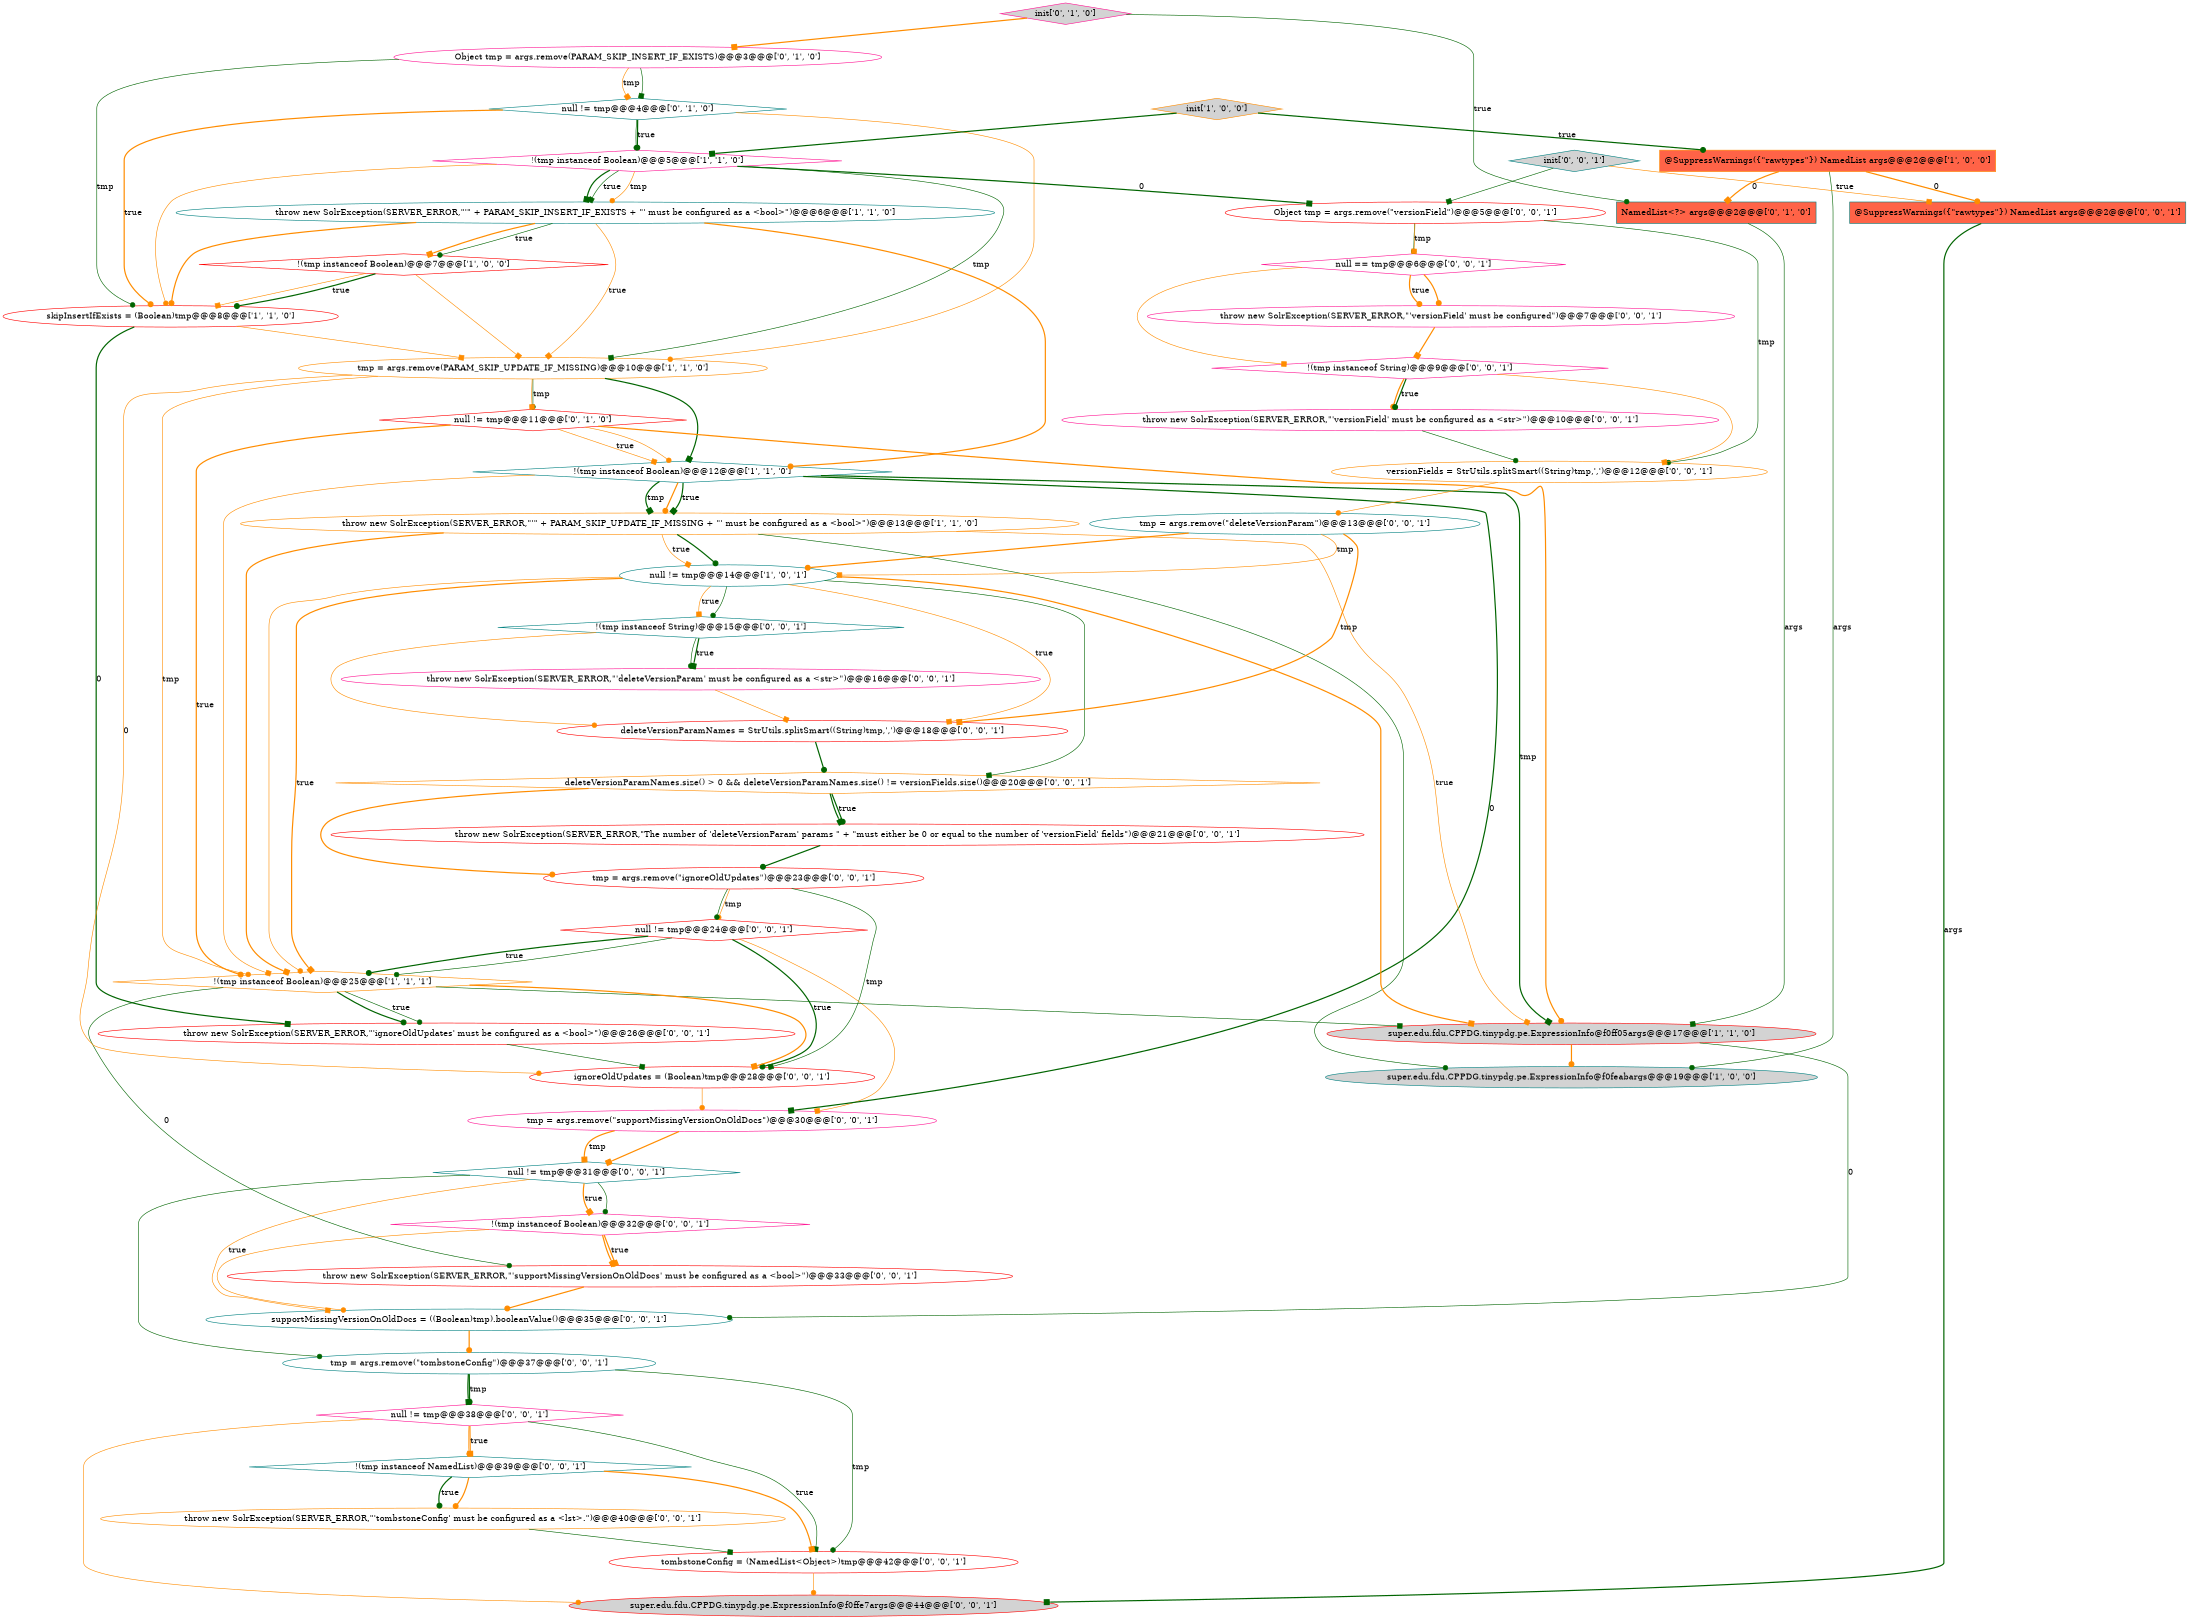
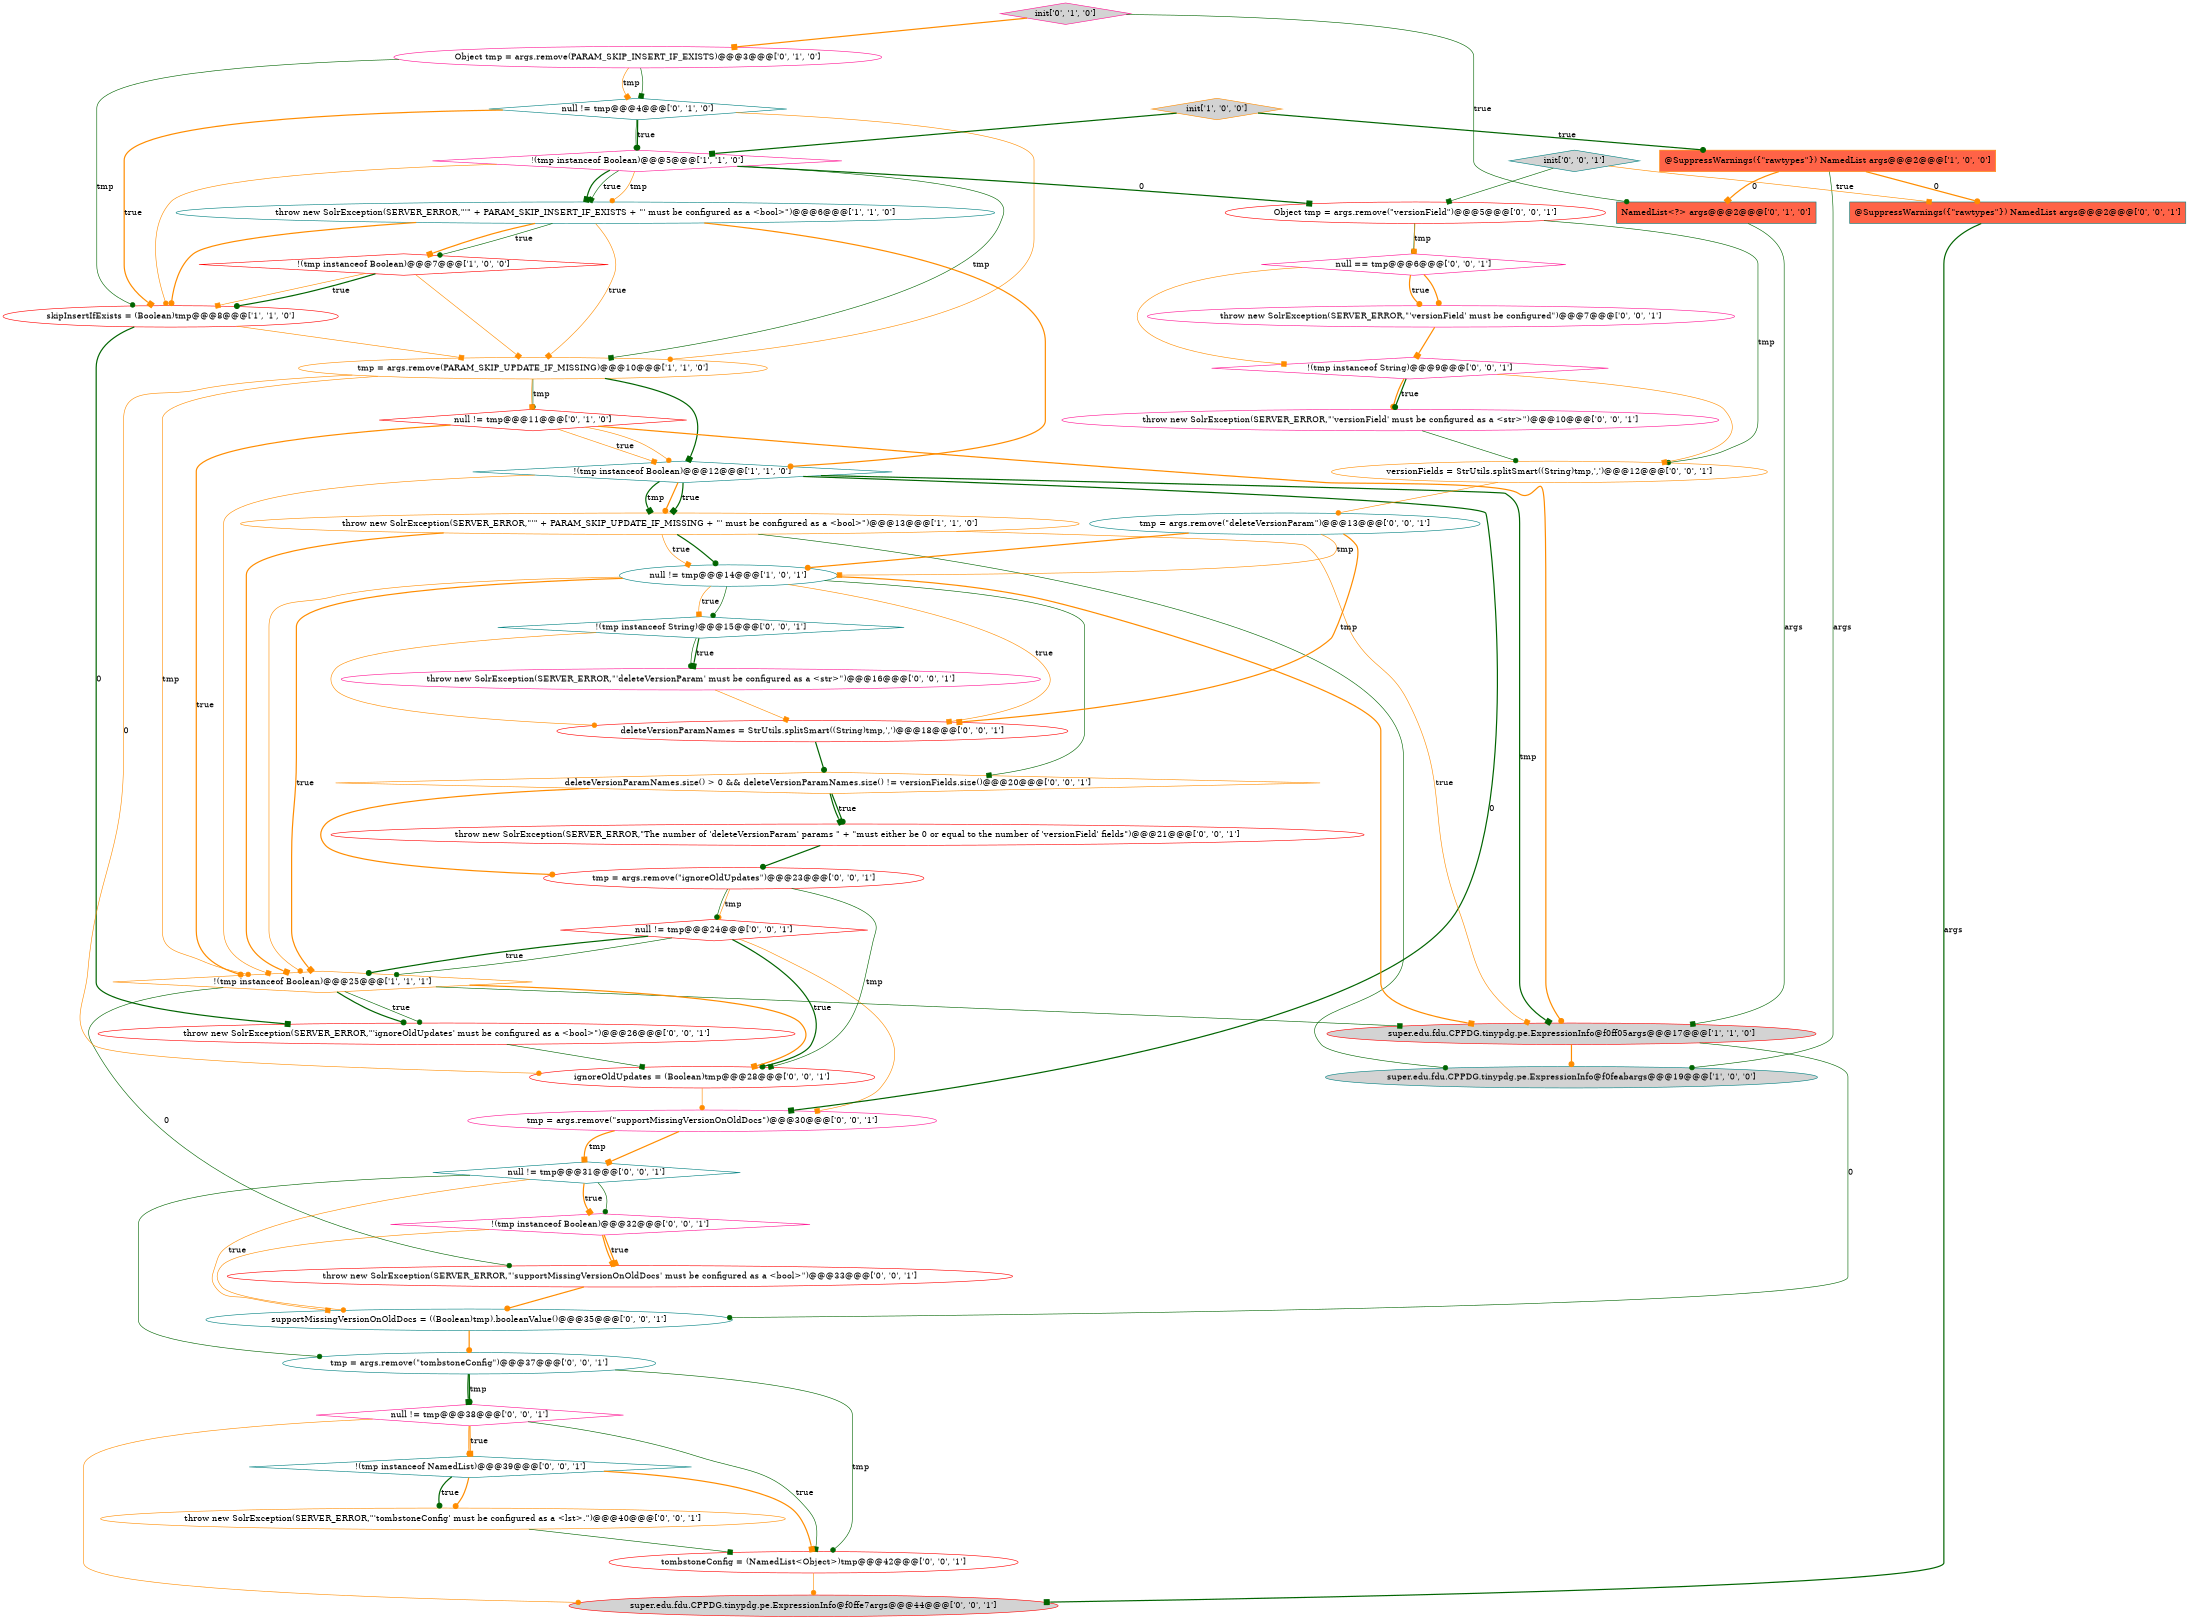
  digraph {
    node [color=teal fillcolor=white shape=ellipse style=filled]
    edge [arrowhead=dot color=darkorange style=solid]
    n1 [color=darkorange fillcolor=tomato label="@SuppressWarnings({\"rawtypes\"}) NamedList args@@@2@@@['1', '0', '0']" shape=box]
    n2 [fillcolor=lightgray label="super.edu.fdu.CPPDG.tinypdg.pe.ExpressionInfo@f0feabargs@@@19@@@['1', '0', '0']"]
    n3 [fillcolor=tomato label="@SuppressWarnings({\"rawtypes\"}) NamedList args@@@2@@@['0', '0', '1']" shape=box]
    n4 [fillcolor=tomato label="NamedList<?> args@@@2@@@['0', '1', '0']" shape=box]
    n5 [color=red fillcolor=lightgray label="super.edu.fdu.CPPDG.tinypdg.pe.ExpressionInfo@f0ffe7args@@@44@@@['0', '0', '1']"]
    n6 [color=red fillcolor=lightgray label="super.edu.fdu.CPPDG.tinypdg.pe.ExpressionInfo@f0ff05args@@@17@@@['1', '1', '0']"]
    n7 [color=red label="throw new SolrException(SERVER_ERROR,\"'ignoreOldUpdates' must be configured as a <bool>\")@@@26@@@['0', '0', '1']"]
    n8 [color=red label="ignoreOldUpdates = (Boolean)tmp@@@28@@@['0', '0', '1']"]
    n9 [color=deeppink label="tmp = args.remove(\"supportMissingVersionOnOldDocs\")@@@30@@@['0', '0', '1']"]
    n10 [color=darkorange label="deleteVersionParamNames.size() > 0 && deleteVersionParamNames.size() != versionFields.size()@@@20@@@['0', '0', '1']" shape=diamond]
    n11 [color=red label="throw new SolrException(SERVER_ERROR,\"The number of 'deleteVersionParam' params \" + \"must either be 0 or equal to the number of 'versionField' fields\")@@@21@@@['0', '0', '1']"]
    n12 [color=red label="tmp = args.remove(\"ignoreOldUpdates\")@@@23@@@['0', '0', '1']"]
    n13 [color=red label="null != tmp@@@24@@@['0', '0', '1']" shape=diamond]
    n14 [label="!(tmp instanceof Boolean)@@@12@@@['1', '1', '0']" shape=diamond]
    n15 [color=darkorange label="!(tmp instanceof Boolean)@@@25@@@['1', '1', '1']" shape=diamond]
    n16 [color=darkorange label="throw new SolrException(SERVER_ERROR,\"'\" + PARAM_SKIP_UPDATE_IF_MISSING + \"' must be configured as a <bool>\")@@@13@@@['1', '1', '0']"]
    n17 [label="null != tmp@@@31@@@['0', '0', '1']" shape=diamond]
    n18 [color=red label="throw new SolrException(SERVER_ERROR,\"'supportMissingVersionOnOldDocs' must be configured as a <bool>\")@@@33@@@['0', '0', '1']"]
    n19 [label="supportMissingVersionOnOldDocs = ((Boolean)tmp).booleanValue()@@@35@@@['0', '0', '1']"]
    n20 [label="null != tmp@@@14@@@['1', '0', '1']"]
    n21 [color=deeppink label="Object tmp = args.remove(PARAM_SKIP_INSERT_IF_EXISTS)@@@3@@@['0', '1', '0']"]
    n22 [color=red label="skipInsertIfExists = (Boolean)tmp@@@8@@@['1', '1', '0']"]
    n23 [label="null != tmp@@@4@@@['0', '1', '0']" shape=diamond]
    n24 [color=darkorange label="tmp = args.remove(PARAM_SKIP_UPDATE_IF_MISSING)@@@10@@@['1', '1', '0']"]
    n25 [color=deeppink label="!(tmp instanceof Boolean)@@@5@@@['1', '1', '0']" shape=diamond]
    n26 [label="tmp = args.remove(\"tombstoneConfig\")@@@37@@@['0', '0', '1']"]
    n27 [color=deeppink label="throw new SolrException(SERVER_ERROR,\"'deleteVersionParam' must be configured as a <str>\")@@@16@@@['0', '0', '1']"]
    n28 [color=red label="deleteVersionParamNames = StrUtils.splitSmart((String)tmp,',')@@@18@@@['0', '0', '1']"]
    n29 [color=deeppink label="null != tmp@@@38@@@['0', '0', '1']" shape=diamond]
    n30 [color=red label="tombstoneConfig = (NamedList<Object>)tmp@@@42@@@['0', '0', '1']"]
    n31 [label="!(tmp instanceof NamedList)@@@39@@@['0', '0', '1']" shape=diamond]
    n32 [color=deeppink label="!(tmp instanceof Boolean)@@@32@@@['0', '0', '1']" shape=diamond]
    n33 [fillcolor=lightgray label="init['0', '0', '1']" shape=diamond]
    n34 [color=red label="Object tmp = args.remove(\"versionField\")@@@5@@@['0', '0', '1']"]
    n35 [color=darkorange label="versionFields = StrUtils.splitSmart((String)tmp,',')@@@12@@@['0', '0', '1']"]
    n36 [color=deeppink label="null == tmp@@@6@@@['0', '0', '1']" shape=diamond]
    n37 [color=darkorange fillcolor=lightgray label="init['1', '0', '0']" shape=diamond]
    n38 [label="throw new SolrException(SERVER_ERROR,\"'\" + PARAM_SKIP_INSERT_IF_EXISTS + \"' must be configured as a <bool>\")@@@6@@@['1', '1', '0']"]
    n39 [label="!(tmp instanceof String)@@@15@@@['0', '0', '1']" shape=diamond]
    n40 [color=darkorange label="throw new SolrException(SERVER_ERROR,\"'tombstoneConfig' must be configured as a <lst>.\")@@@40@@@['0', '0', '1']"]
    n41 [color=deeppink label="throw new SolrException(SERVER_ERROR,\"'versionField' must be configured as a <str>\")@@@10@@@['0', '0', '1']"]
    n42 [label="tmp = args.remove(\"deleteVersionParam\")@@@13@@@['0', '0', '1']"]
    n43 [color=deeppink label="throw new SolrException(SERVER_ERROR,\"'versionField' must be configured\")@@@7@@@['0', '0', '1']"]
    n44 [color=deeppink label="!(tmp instanceof String)@@@9@@@['0', '0', '1']" shape=diamond]
    n45 [color=deeppink fillcolor=lightgray label="init['0', '1', '0']" shape=diamond]
    n46 [color=red label="null != tmp@@@11@@@['0', '1', '0']" shape=diamond]
    n47 [color=red label="!(tmp instanceof Boolean)@@@7@@@['1', '0', '0']" shape=diamond]
    n1 -> n2 [color=darkgreen label=args]
    n1 -> n3 [label=0 style=bold]
    n1 -> n4 [arrowhead=box label=0 style=bold]
    n3 -> n5 [arrowhead=box color=darkgreen label=args style=bold]
    n4 -> n6 [arrowhead=box color=darkgreen label=args]
    n6 -> n2 [style=bold]
    n6 -> n19 [color=darkgreen label=0]
    n7 -> n8 [arrowhead=box color=darkgreen]
    n8 -> n9
    n9 -> n17 [arrowhead=box label=tmp style=bold]
    n9 -> n17 [arrowhead=box style=bold]
    n10 -> n11 [arrowhead=box color=darkgreen style=bold]
    n10 -> n11 [color=darkgreen label=true style=bold]
    n10 -> n12 [style=bold]
    n11 -> n12 [color=darkgreen style=bold]
    n12 -> n8 [arrowhead=box color=darkgreen label=tmp]
    n12 -> n13 [label=tmp]
    n12 -> n13 [color=darkgreen]
    n13 -> n8 [color=darkgreen label=true style=bold]
    n13 -> n9 [arrowhead=box]
    n13 -> n15 [color=darkgreen label=true style=bold]
    n13 -> n15 [color=darkgreen]
    n14 -> n6 [arrowhead=box color=darkgreen label=tmp style=bold]
    n14 -> n9 [arrowhead=box color=darkgreen label=0 style=bold]
    n14 -> n15 [arrowhead=box]
    n14 -> n16 [arrowhead=box color=darkgreen label=true style=bold]
    n14 -> n16 [arrowhead=box color=darkgreen label=tmp style=bold]
    n14 -> n16 [style=bold]
    n15 -> n6 [arrowhead=box color=darkgreen]
    n15 -> n7 [color=darkgreen label=true]
    n15 -> n7 [color=darkgreen style=bold]
    n15 -> n8 [arrowhead=box style=bold]
    n15 -> n18 [color=darkgreen label=0]
    n16 -> n2 [color=darkgreen]
    n16 -> n6 [arrowhead=box label=true]
    n16 -> n15 [arrowhead=box style=bold]
    n16 -> n20 [color=darkgreen style=bold]
    n16 -> n20 [arrowhead=box label=true]
    n17 -> n19 [arrowhead=box label=true]
    n17 -> n26 [color=darkgreen]
    n17 -> n32 [color=darkgreen]
    n17 -> n32 [arrowhead=box label=true style=bold]
    n18 -> n19 [style=bold]
    n19 -> n26 [style=bold]
    n20 -> n6 [arrowhead=box style=bold]
    n20 -> n10 [arrowhead=box color=darkgreen]
    n20 -> n15 [arrowhead=box label=true style=bold]
    n20 -> n15
    n20 -> n28 [arrowhead=box label=true]
    n20 -> n39 [arrowhead=box label=true]
    n20 -> n39 [color=darkgreen]
    n21 -> n22 [color=darkgreen label=tmp]
    n21 -> n23 [arrowhead=box color=darkgreen]
    n21 -> n23 [arrowhead=box label=tmp]
    n22 -> n7 [arrowhead=box color=darkgreen label=0 style=bold]
    n22 -> n24 [arrowhead=box]
-   n23 -> n22 [label=true style=bold]
+   n23 -> n22 [arrowhead=box label=true style=bold]
    n23 -> n24
    n23 -> n25 [color=darkgreen]
    n23 -> n25 [color=darkgreen label=true style=bold]
    n24 -> n8 [label=0]
    n24 -> n14 [arrowhead=box color=darkgreen style=bold]
    n24 -> n15 [label=tmp]
    n24 -> n46 [color=darkgreen label=tmp]
    n24 -> n46 [arrowhead=box]
    n25 -> n22
    n25 -> n24 [arrowhead=box color=darkgreen label=tmp]
    n25 -> n34 [arrowhead=box color=darkgreen label=0 style=bold]
    n25 -> n38 [label=tmp]
    n25 -> n38 [arrowhead=box color=darkgreen style=bold]
    n25 -> n38 [arrowhead=box color=darkgreen label=true]
    n26 -> n29 [arrowhead=box color=darkgreen style=bold]
    n26 -> n29 [color=darkgreen label=tmp style=bold]
    n26 -> n30 [color=darkgreen label=tmp]
    n27 -> n28 [arrowhead=box]
    n28 -> n10 [color=darkgreen style=bold]
    n29 -> n5
    n29 -> n30 [arrowhead=box color=darkgreen label=true]
    n29 -> n31
    n29 -> n31 [arrowhead=box label=true style=bold]
    n30 -> n5
    n31 -> n30 [arrowhead=box style=bold]
    n31 -> n40 [style=bold]
    n31 -> n40 [color=darkgreen label=true style=bold]
    n32 -> n18 [arrowhead=box style=bold]
    n32 -> n18 [arrowhead=box label=true style=bold]
    n32 -> n19
    n33 -> n3 [arrowhead=box label=true]
    n33 -> n34 [arrowhead=box color=darkgreen]
    n34 -> n35 [color=darkgreen label=tmp]
    n34 -> n36 [color=darkgreen]
    n34 -> n36 [arrowhead=box label=tmp]
    n35 -> n42
    n36 -> n43 [style=bold]
    n36 -> n43 [label=true style=bold]
    n36 -> n44 [arrowhead=box]
    n37 -> n1 [color=darkgreen label=true style=bold]
    n37 -> n25 [arrowhead=box color=darkgreen style=bold]
    n38 -> n14 [style=bold]
    n38 -> n22 [style=bold]
    n38 -> n24 [arrowhead=box label=true]
    n38 -> n47 [arrowhead=box style=bold]
    n38 -> n47 [color=darkgreen label=true]
    n39 -> n27 [arrowhead=box color=darkgreen label=true style=bold]
    n39 -> n27 [color=darkgreen]
    n39 -> n28
    n40 -> n30 [arrowhead=box color=darkgreen]
    n41 -> n35 [color=darkgreen]
    n42 -> n20 [arrowhead=box label=tmp]
    n42 -> n20 [style=bold]
    n42 -> n28 [arrowhead=box label=tmp style=bold]
    n43 -> n44 [arrowhead=box style=bold]
    n44 -> n35 [arrowhead=box]
    n44 -> n41 [style=bold]
    n44 -> n41 [color=darkgreen label=true style=bold]
    n45 -> n4 [color=darkgreen label=true]
    n45 -> n21 [arrowhead=box style=bold]
    n46 -> n6 [style=bold]
    n46 -> n14 [arrowhead=box label=true]
    n46 -> n14
    n46 -> n15 [label=true style=bold]
    n47 -> n22 [arrowhead=box]
    n47 -> n22 [color=darkgreen label=true style=bold]
    n47 -> n24 [arrowhead=box]
  }
